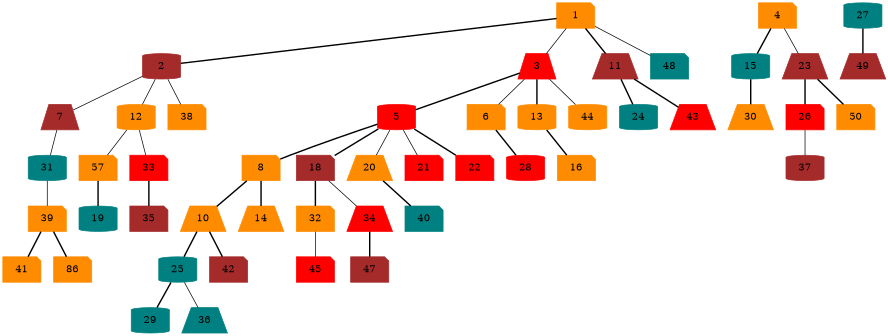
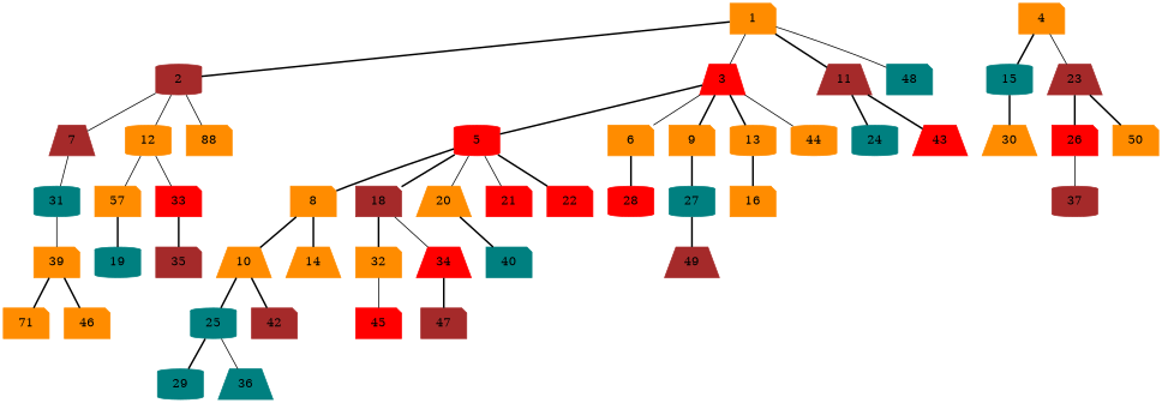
  graph {
    node [color=darkorange shape=note style=filled]
    edge [style=bold]
    2 [color=brown shape=cylinder]
    1
    3 [color=red shape=trapezium]
    11 [color=brown shape=trapezium]
    48 [color=teal]
    7 [color=brown shape=trapezium]
    12 [shape=cylinder]
-   38
+   38 [label=88]
    5 [color=red shape=cylinder]
    6
+   9
    13 [shape=cylinder]
    44 [shape=cylinder]
    15 [color=teal shape=cylinder]
    4
    23 [color=brown shape=trapezium]
    24 [color=teal shape=cylinder]
    43 [color=red shape=trapezium]
    31 [color=teal shape=cylinder]
    n20 [label=57]
    33 [color=red]
    8
    18 [color=brown]
    20 [shape=trapezium]
    21 [color=red]
    22 [color=red]
    28 [color=red shape=cylinder]
    27 [color=teal shape=cylinder]
    16
    30 [shape=trapezium]
    26 [color=red]
    50
    10 [shape=trapezium]
    14 [shape=trapezium]
    32
    34 [color=red shape=trapezium]
    40 [color=teal]
    39
    25 [color=teal shape=cylinder]
    42 [color=brown]
    49 [color=brown shape=trapezium]
    29 [color=teal shape=cylinder]
    36 [color=teal shape=trapezium]
    19 [color=teal shape=cylinder]
    35 [color=brown]
    45 [color=red]
    47 [color=brown]
    37 [color=brown shape=cylinder]
-   41
-   46 [label=86]
+   41 [label=71]
+   46
    2 -- 7 [style=solid]
    2 -- 12 [style=solid]
    2 -- 38 [style=solid]
    1 -- 2
    1 -- 3 [style=solid]
    1 -- 11
    1 -- 48 [style=solid]
    3 -- 5
    3 -- 6 [style=solid]
+   3 -- 9
    3 -- 13
    3 -- 44 [style=solid]
    11 -- 24
    11 -- 43
    7 -- 31 [style=solid]
    12 -- n20 [style=solid]
    12 -- 33 [style=solid]
    5 -- 8
    5 -- 18
    5 -- 20 [style=solid]
    5 -- 21 [style=solid]
    5 -- 22
    6 -- 28
+   9 -- 27
    13 -- 16
    15 -- 30
    4 -- 15
    4 -- 23 [style=solid]
    23 -- 26
    23 -- 50
    31 -- 39 [style=solid]
    n20 -- 19
    33 -- 35
    8 -- 10
    8 -- 14
    18 -- 32
    18 -- 34 [style=solid]
    20 -- 40
    27 -- 49
    26 -- 37 [style=solid]
    10 -- 25
    10 -- 42
    32 -- 45 [style=solid]
    34 -- 47
    39 -- 41
    39 -- 46
    25 -- 29
    25 -- 36 [style=solid]
  }
